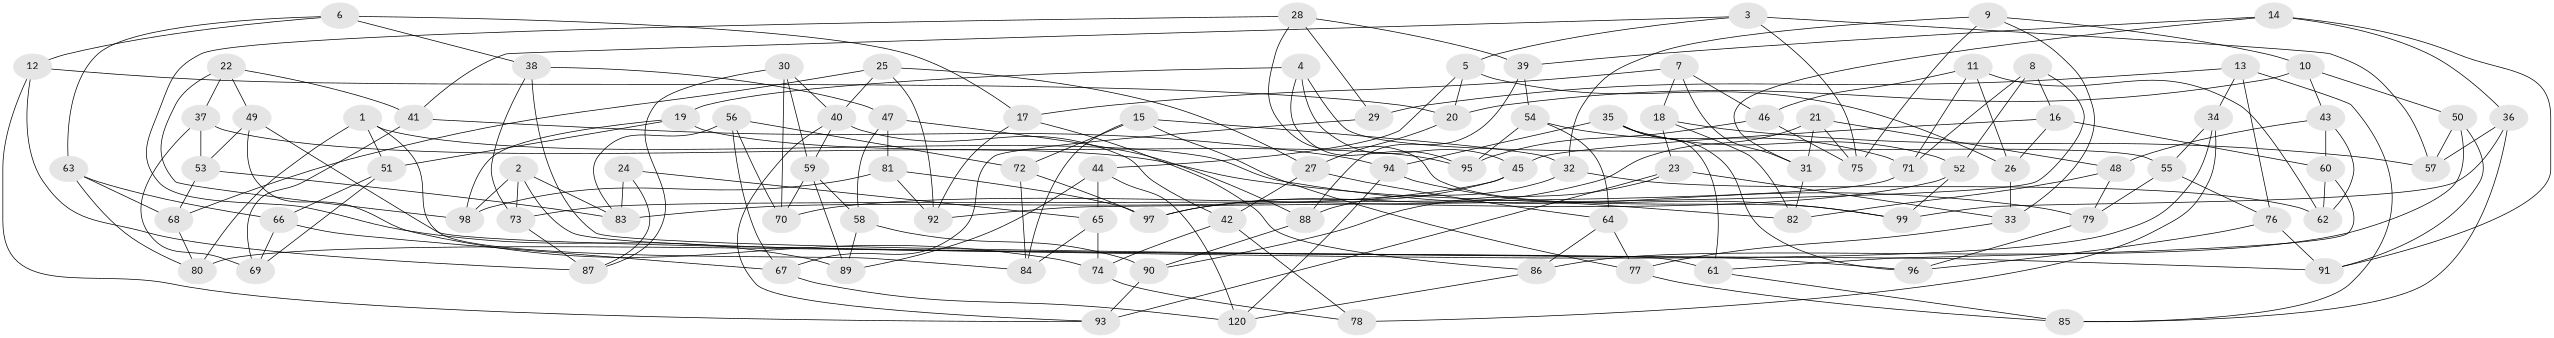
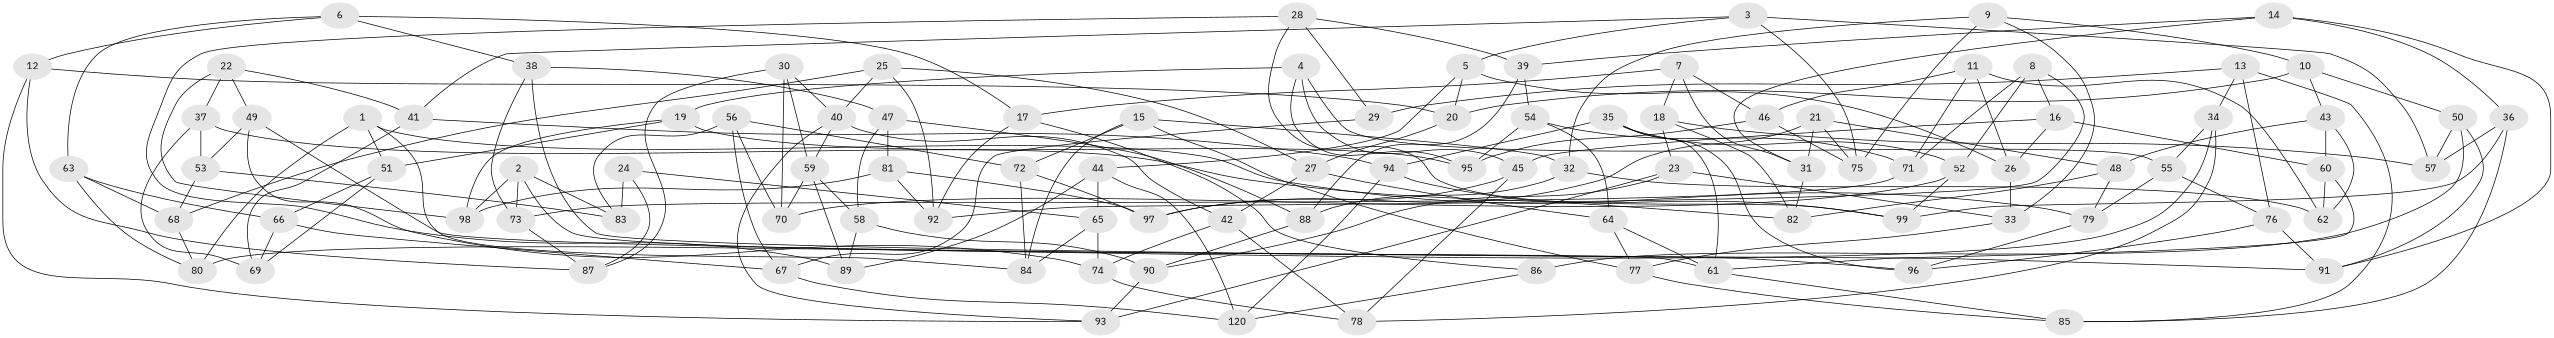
  graph {
    fontname="IBM Plex Sans"
    node [color=gray90 fontname="IBM Plex Sans" style=filled]
    edge [fontname="IBM Plex Sans"]
    1
    51
    79
    80
    84
    69
    66
    96
    2
    61
    73
    83
    98
    85
    87
    3
    5
    41
    57
    75
    20
    26
    44
    94
    4
    19
    45
    55
    95
    97
    78
    76
    27
    33
    65
    89
    n37 [label=120]
    6
    12
    17
    38
    63
    93
    92
    86
    91
    47
    68
    7
    18
    31
    46
    23
    82
    8
    16
    52
    71
    60
    99
    70
    9
    10
    32
    43
    50
    62
    88
    77
    48
    11
    13
    29
    34
    67
    14
    36
    39
    54
    15
    72
    90
    42
    64
    21
    22
    37
    49
    53
    74
    24
    25
    40
    59
    28
    58
    30
    35
    81
    56
    1 -- 51
    1 -- 79
    1 -- 80
    1 -- 84
    51 -- 69
    51 -- 66
    79 -- 96
    66 -- 69
    66 -- 67
    2 -- 61
    2 -- 73
    2 -- 83
    2 -- 98
    61 -- 85
    73 -- 87
    3 -- 5
    3 -- 41
    3 -- 57
    3 -- 75
    5 -- 20
    5 -- 26
    5 -- 44
    41 -- 69
    41 -- 94
    20 -- 27
    26 -- 33
    44 -- 65
    44 -- 89
    44 -- n37
    94 -- n37
    94 -- 99
    4 -- 19
    4 -- 45
    4 -- 55
    4 -- 95
    19 -- 51
    19 -- 98
    19 -- 95
    45 -- 97
-   45 -- 83
+   45 -- 78
    55 -- 79
    55 -- 76
    76 -- 96
    76 -- 91
    27 -- 42
    27 -- 64
    33 -- 77
    65 -- 84
    65 -- 74
    6 -- 12
    6 -- 17
    6 -- 38
    6 -- 63
    12 -- 87
    12 -- 20
    12 -- 93
    17 -- 92
    17 -- 86
    38 -- 73
    38 -- 91
    38 -- 47
    63 -- 80
    63 -- 66
    63 -- 68
    86 -- n37
    47 -- 88
    47 -- 58
    47 -- 81
    68 -- 80
    7 -- 17
    7 -- 18
    7 -- 31
    7 -- 46
    18 -- 57
    18 -- 23
    18 -- 82
    31 -- 82
    46 -- 75
    46 -- 95
    23 -- 33
    23 -- 93
    23 -- 90
    8 -- 92
    8 -- 16
    8 -- 52
    8 -- 71
    16 -- 26
    16 -- 45
    16 -- 60
    52 -- 99
    52 -- 70
    71 -- 73
    60 -- 61
    60 -- 62
    9 -- 75
    9 -- 33
    9 -- 10
    9 -- 32
    10 -- 20
    10 -- 43
    10 -- 50
    32 -- 62
    32 -- 88
    43 -- 60
    43 -- 62
    43 -- 48
    50 -- 57
    50 -- 86
    50 -- 91
    88 -- 90
    77 -- 85
    48 -- 79
    48 -- 82
    11 -- 26
    11 -- 46
    11 -- 71
    11 -- 62
    13 -- 85
    13 -- 76
    13 -- 29
    13 -- 34
    29 -- 67
    34 -- 80
    34 -- 55
    34 -- 78
    67 -- n37
    14 -- 91
    14 -- 31
    14 -- 36
    14 -- 39
    36 -- 85
    36 -- 57
    36 -- 99
    39 -- 88
    39 -- 54
    54 -- 95
    54 -- 71
    54 -- 64
    15 -- 84
    15 -- 32
    15 -- 77
    15 -- 72
    72 -- 84
    72 -- 97
    90 -- 93
    42 -- 78
    42 -- 74
-   64 -- 86
+   64 -- 61
    64 -- 77
    21 -- 75
    21 -- 97
    21 -- 31
    21 -- 48
    22 -- 98
    22 -- 41
    22 -- 37
    22 -- 49
    37 -- 69
    37 -- 82
    37 -- 53
    49 -- 96
    49 -- 53
    49 -- 74
    53 -- 83
    53 -- 68
    74 -- 78
    24 -- 83
    24 -- 87
    24 -- 65
    25 -- 27
    25 -- 92
    25 -- 68
    25 -- 40
    40 -- 93
    40 -- 42
    40 -- 59
    59 -- 89
    59 -- 70
    59 -- 58
    28 -- 89
    28 -- 99
    28 -- 29
    28 -- 39
    58 -- 89
    58 -- 90
    30 -- 87
    30 -- 70
    30 -- 40
    30 -- 59
    35 -- 96
    35 -- 61
    35 -- 94
    35 -- 52
    81 -- 98
    81 -- 97
    81 -- 92
    56 -- 83
    56 -- 70
    56 -- 67
    56 -- 72
  }
